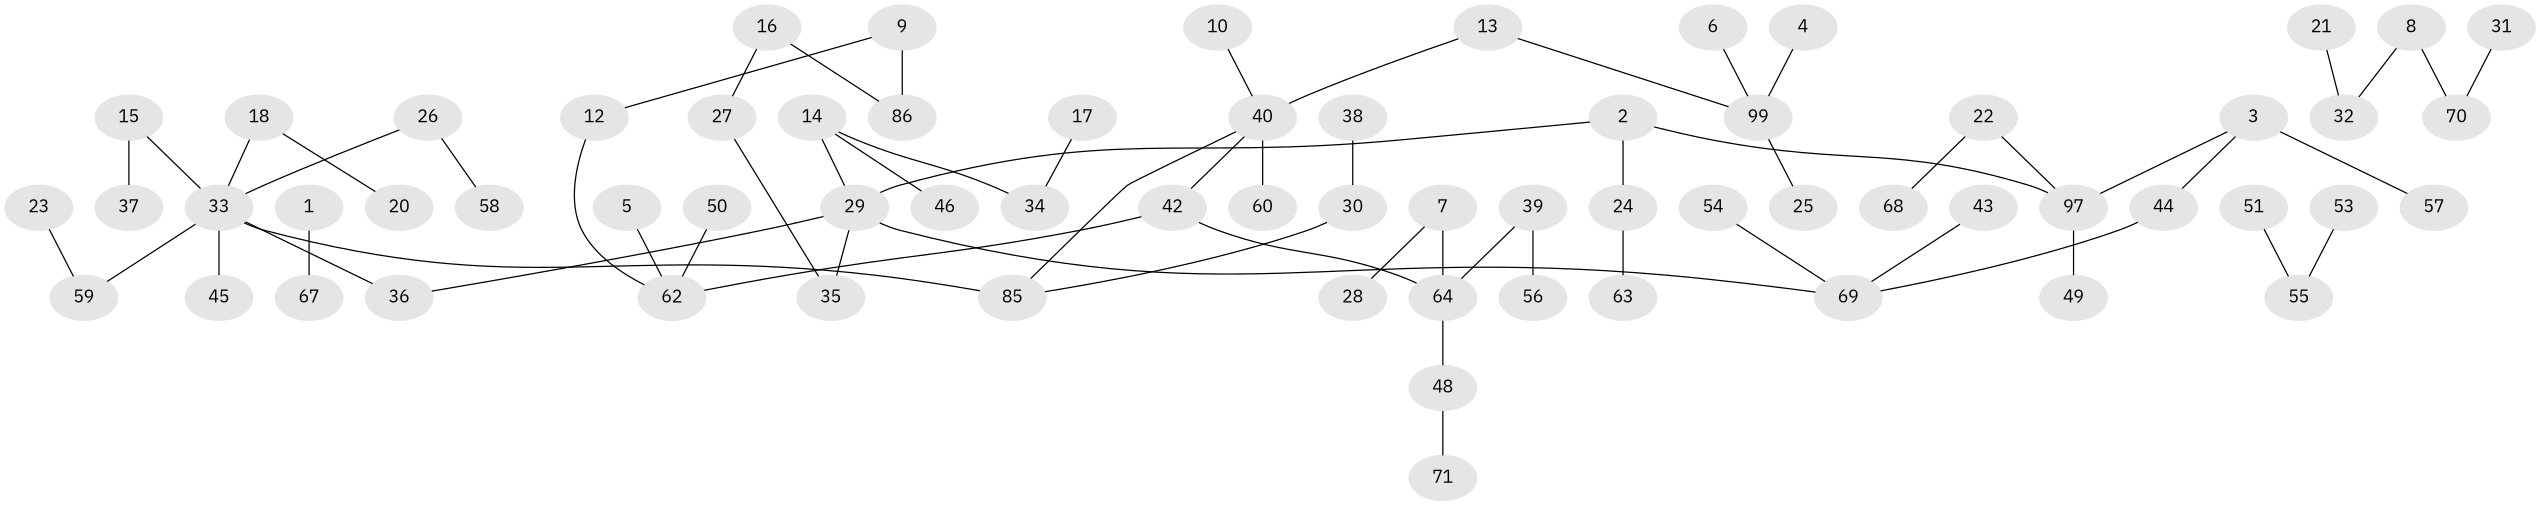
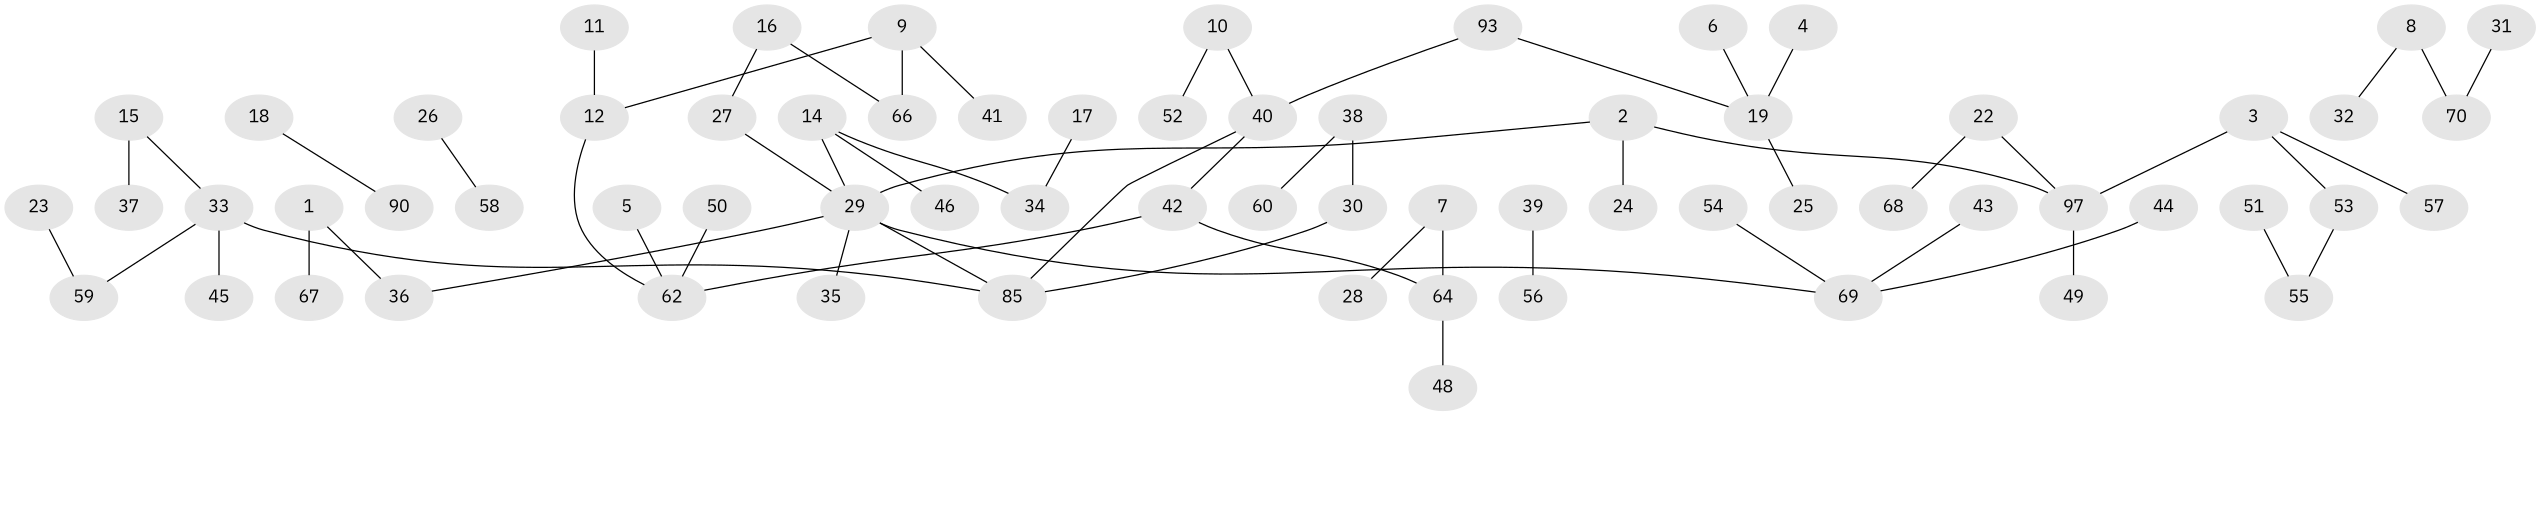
  graph {
    fontname="IBM Plex Sans"
    node [color=gray90 fontname="IBM Plex Sans" style=filled]
    edge [fontname="IBM Plex Sans" weight=1.0]
    1
    36
    67
    2
    24
    29
    n7 [label=97]
-   63
    35
    n10 [label=85]
    69
    49
    3
    53
    57
    55
    4
-   19 [label=99]
+   19
    25
    5
    62
    6
    7
    28
    64
    48
    8
    32
    70
    27
    9
    12
-   66 [label=86]
+   41
+   66
    10
    40
+   52
    42
-   13
+   11
+   13 [label=93]
    14
    34
    46
    15
    33
    37
    59
    45
    16
    17
    18
-   20
-   21
+   20 [label=90]
    22
    68
    23
    26
    58
    30
    31
    38
    60
    54
    39
    56
    43
    44
-   71
    50
    51
-   33 -- 36
+   1 -- 36
    1 -- 67
    2 -- 24
    2 -- 29
    2 -- n7
-   24 -- 63
    29 -- 36
    29 -- 35
+   29 -- n10
    29 -- 69
    n7 -- 49
    3 -- n7
-   3 -- 44
+   3 -- 53
    3 -- 57
    53 -- 55
    4 -- 19
    19 -- 25
    5 -- 62
    6 -- 19
    7 -- 28
    7 -- 64
    64 -- 48
-   48 -- 71
    8 -- 32
    8 -- 70
-   27 -- 35
+   27 -- 29
    9 -- 12
+   9 -- 41
    9 -- 66
    12 -- 62
    10 -- 40
+   10 -- 52
    40 -- n10
    40 -- 42
    42 -- 62
    42 -- 64
+   11 -- 12
    13 -- 19
    13 -- 40
    14 -- 29
    14 -- 34
    14 -- 46
    15 -- 33
    15 -- 37
    33 -- n10
    33 -- 59
    33 -- 45
    16 -- 27
    16 -- 66
    17 -- 34
-   18 -- 33
    18 -- 20
-   21 -- 32
    22 -- n7
    22 -- 68
    23 -- 59
-   26 -- 33
    26 -- 58
    30 -- n10
    31 -- 70
    38 -- 30
-   40 -- 60
+   38 -- 60
    54 -- 69
-   39 -- 64
    39 -- 56
    43 -- 69
    44 -- 69
    50 -- 62
    51 -- 55
  }
